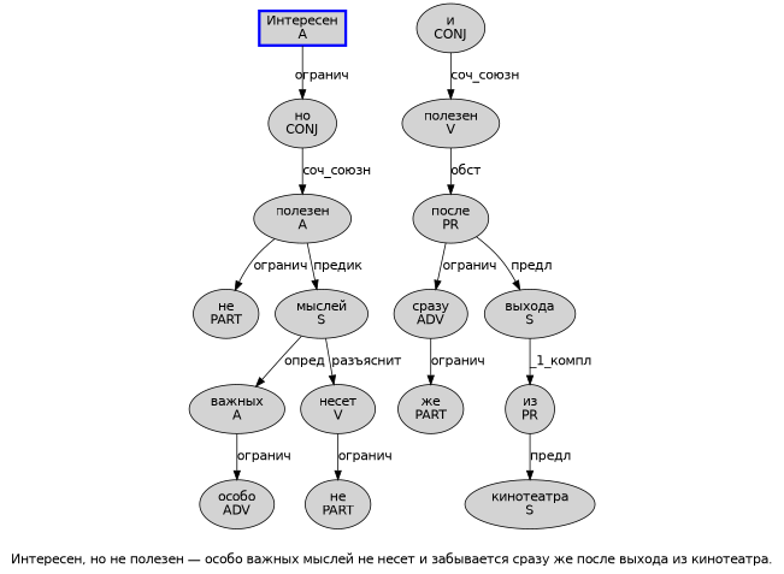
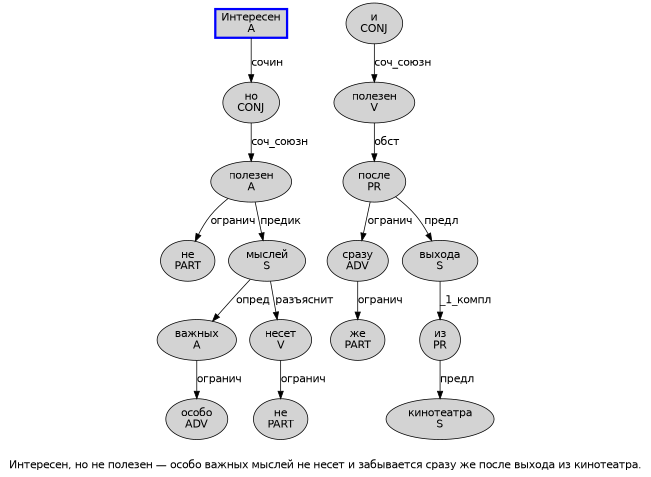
  digraph {
    fontname="DejaVu Sans"
    label="Интересен, но не полезен — особо важных мыслей не несет и забывается сразу же после выхода из кинотеатра."
    node [fillcolor=lightgray fontname="DejaVu Sans" penwidth=1 shape=ellipse style=filled]
    edge [fontname="DejaVu Sans"]
    n1 [color=blue label="Интересен\nA" penwidth=3 shape=box]
    n2 [label="но\nCONJ"]
    n3 [label="полезен\nA"]
    n4 [label="не\nPART"]
    n5 [label="мыслей\nS"]
    n6 [label="важных\nA"]
    n7 [label="несет\nV"]
    n8 [label="особо\nADV"]
    n9 [label="не\nPART"]
    n10 [label="и\nCONJ"]
    n11 [label="полезен\nV"]
    n12 [label="после\nPR"]
    n13 [label="сразу\nADV"]
    n14 [label="выхода\nS"]
    n15 [label="же\nPART"]
    n16 [label="из\nPR"]
    n17 [label="кинотеатра\nS"]
-   n1 -> n2 [label="огранич"]
+   n1 -> n2 [label="сочин"]
    n2 -> n3 [label="соч_союзн"]
    n3 -> n4 [label="огранич"]
    n3 -> n5 [label="предик"]
    n5 -> n6 [label="опред"]
    n5 -> n7 [label="разъяснит"]
    n6 -> n8 [label="огранич"]
    n7 -> n9 [label="огранич"]
    n10 -> n11 [label="соч_союзн"]
    n11 -> n12 [label="обст"]
    n12 -> n13 [label="огранич"]
    n12 -> n14 [label="предл"]
    n13 -> n15 [label="огранич"]
    n14 -> n16 [label="_1_компл"]
    n16 -> n17 [label="предл"]
  }
